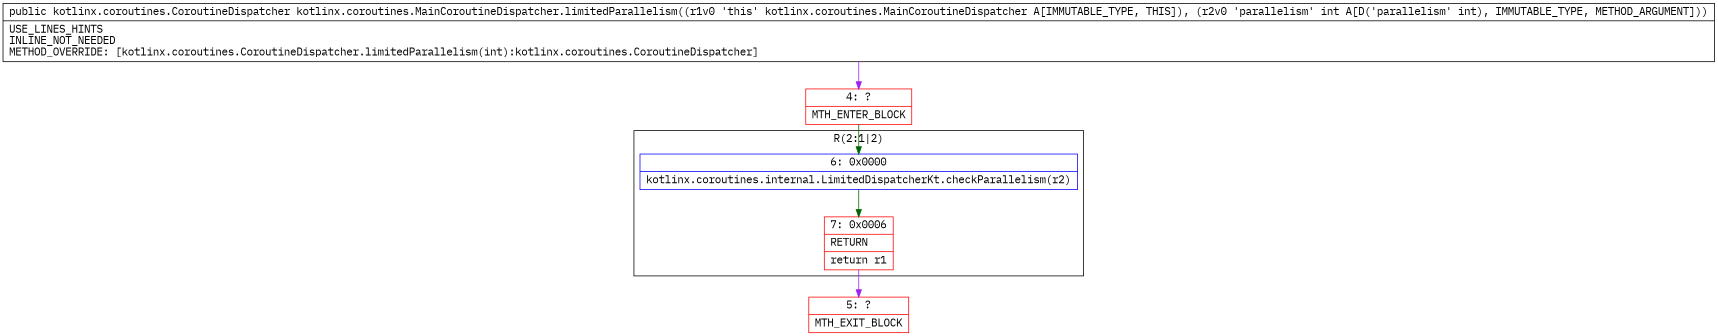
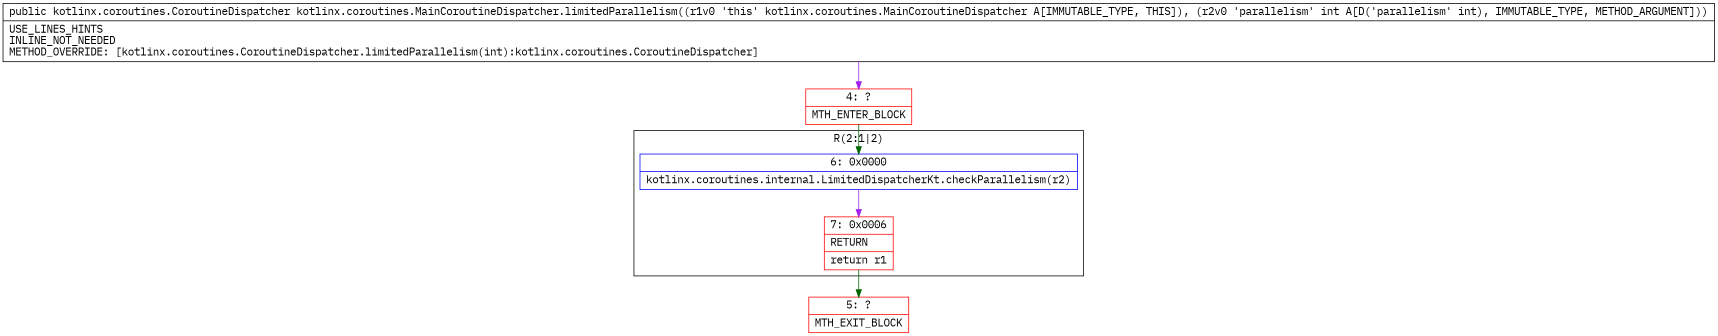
  digraph {
    fontname="IBM Plex Mono"
    node [color=red fontname="IBM Plex Mono" shape=record]
    edge [color=purple fontname="IBM Plex Mono"]
    n1 [color=blue label="{6\:\ 0x0000|kotlinx.coroutines.internal.LimitedDispatcherKt.checkParallelism(r2)\l}"]
    n2 [label="{7\:\ 0x0006|RETURN\l|return r1\l}"]
    n3 [label="{5\:\ ?|MTH_EXIT_BLOCK\l}"]
    n4 [label="{4\:\ ?|MTH_ENTER_BLOCK\l}"]
    n5 [label="{public kotlinx.coroutines.CoroutineDispatcher kotlinx.coroutines.MainCoroutineDispatcher.limitedParallelism((r1v0 'this' kotlinx.coroutines.MainCoroutineDispatcher A[IMMUTABLE_TYPE, THIS]), (r2v0 'parallelism' int A[D('parallelism' int), IMMUTABLE_TYPE, METHOD_ARGUMENT]))  | USE_LINES_HINTS\lINLINE_NOT_NEEDED\lMETHOD_OVERRIDE: [kotlinx.coroutines.CoroutineDispatcher.limitedParallelism(int):kotlinx.coroutines.CoroutineDispatcher]\l}" color=""]
    subgraph cluster_1 {
      label="R(2:1|2)"
      n1
      n2
    }
-   n1 -> n2 [color=darkgreen]
-   n2 -> n3
+   n1 -> n2
+   n2 -> n3 [color=darkgreen]
    n4 -> n1 [color=darkgreen]
    n5 -> n4
  }
